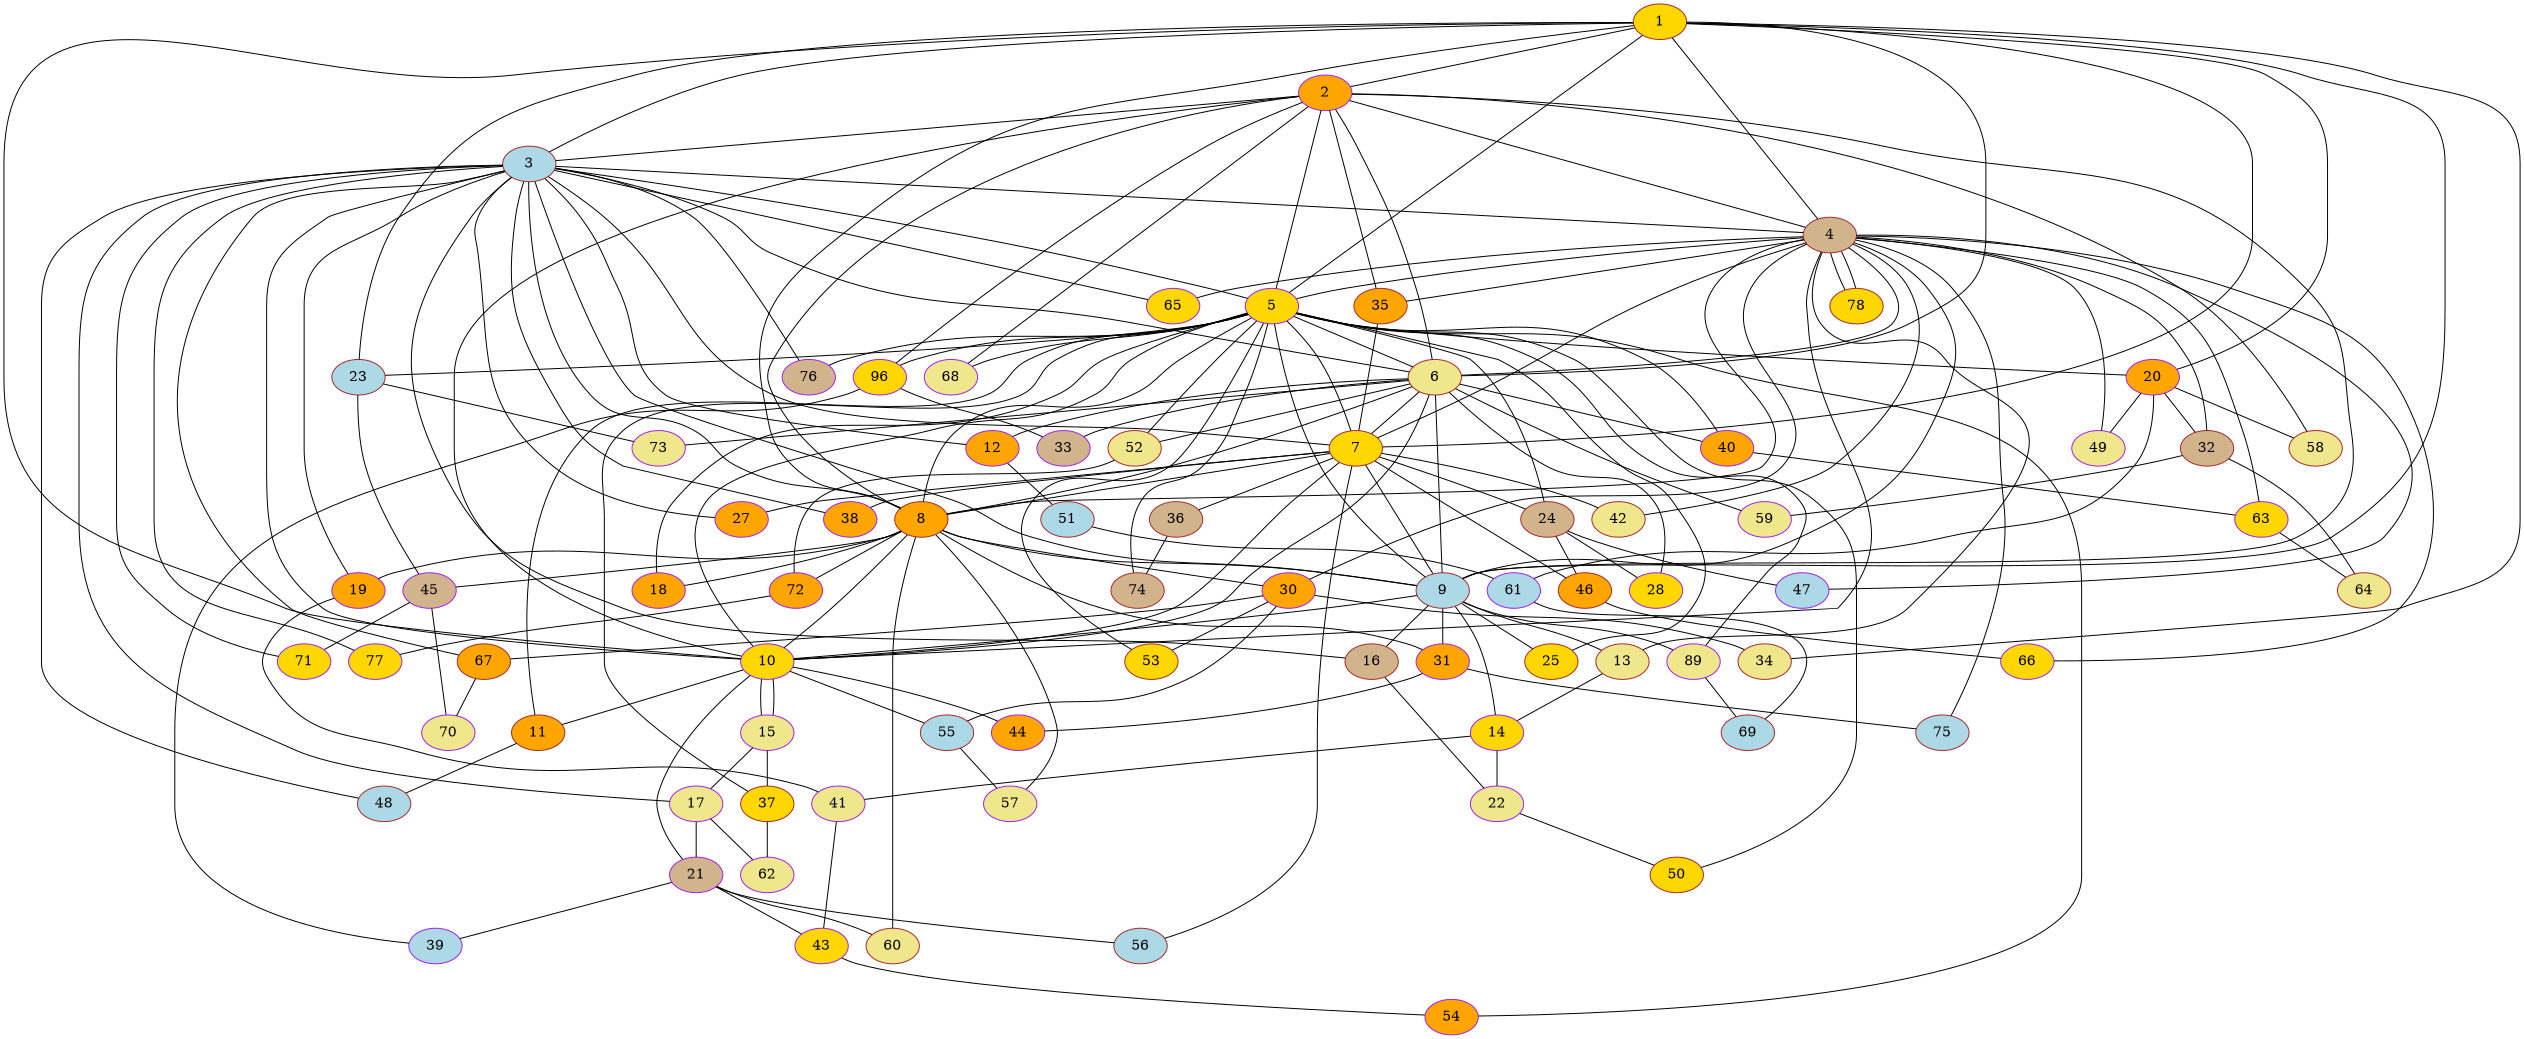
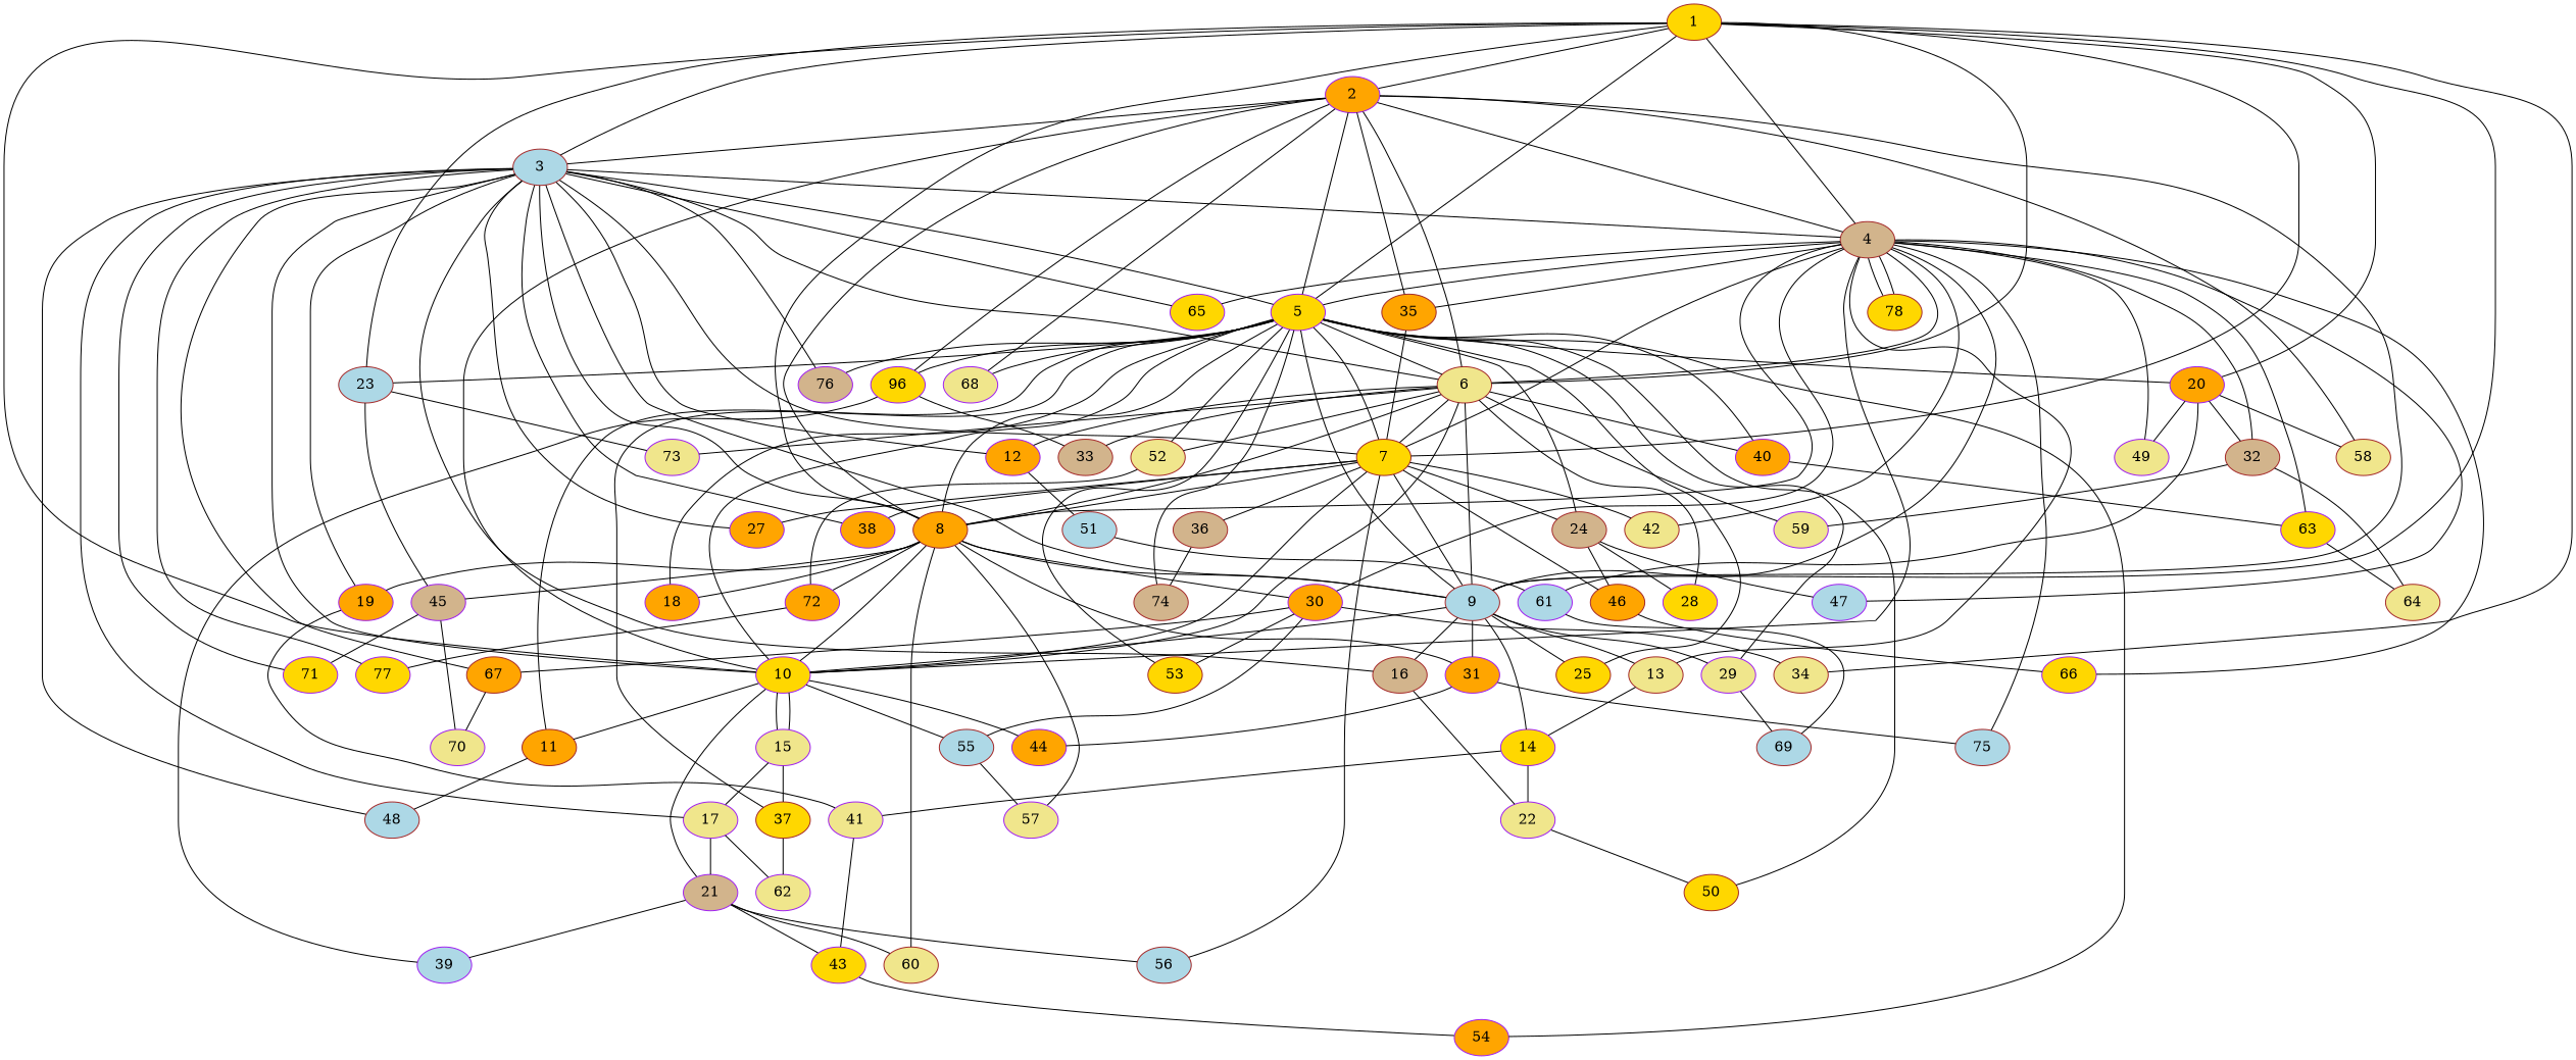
  graph {
    node [color=purple fillcolor=khaki style=filled]
    1 [color=brown fillcolor=gold]
    2 [fillcolor=orange]
    3 [color=brown fillcolor=lightblue]
    4 [color=brown fillcolor=tan]
    5 [fillcolor=gold]
    6 [color=brown]
    7 [color=brown fillcolor=gold]
    8 [color=brown fillcolor=orange]
    9 [color=brown fillcolor=lightblue]
    10 [fillcolor=gold]
    20 [fillcolor=orange]
    23 [color=brown fillcolor=lightblue]
    34 [color=brown]
    n14 [fillcolor=gold label=96]
    35 [color=brown fillcolor=orange]
    58 [color=brown]
    68
    12 [fillcolor=orange]
    16 [color=brown fillcolor=tan]
    17
    19 [fillcolor=orange]
    27 [fillcolor=orange]
    38 [fillcolor=orange]
    48 [color=brown fillcolor=lightblue]
    65 [fillcolor=gold]
    67 [color=brown fillcolor=orange]
    71 [fillcolor=gold]
    76 [fillcolor=tan]
    77 [fillcolor=gold]
    13 [color=brown]
    30 [fillcolor=orange]
    32 [color=brown fillcolor=tan]
    42 [color=brown]
    47 [fillcolor=lightblue]
    49
    63 [fillcolor=gold]
    66 [fillcolor=gold]
    75 [color=brown fillcolor=lightblue]
    78 [color=brown fillcolor=gold]
    11 [color=brown fillcolor=orange]
    18 [fillcolor=orange]
    24 [color=brown fillcolor=tan]
    25 [color=brown fillcolor=gold]
-   29 [label=89]
+   29
    37 [color=brown fillcolor=gold]
    40 [fillcolor=orange]
    50 [color=brown fillcolor=gold]
    52 [color=brown]
    53 [color=brown fillcolor=gold]
    54 [fillcolor=orange]
    74 [color=brown fillcolor=tan]
    28 [fillcolor=gold]
-   33 [fillcolor=tan]
+   33 [color=brown fillcolor=tan]
    59
    73
    36 [color=brown fillcolor=tan]
    46 [color=brown fillcolor=orange]
    56 [color=brown fillcolor=lightblue]
    31 [fillcolor=orange]
    45 [fillcolor=tan]
    57
    60 [color=brown]
    72 [fillcolor=orange]
    14 [fillcolor=gold]
    15
    21 [fillcolor=tan]
    44 [fillcolor=orange]
    55 [color=brown fillcolor=lightblue]
    61 [fillcolor=lightblue]
    39 [fillcolor=lightblue]
    51 [color=brown fillcolor=lightblue]
    22
    62
    41
    70
    64 [color=brown]
    69 [color=brown fillcolor=lightblue]
    43 [fillcolor=gold]
    1 -- 2
    1 -- 3
    1 -- 4
    1 -- 5
    1 -- 6
    1 -- 7
    1 -- 8
    1 -- 9
    1 -- 10
    1 -- 20
    1 -- 23
    1 -- 34
    2 -- 3
    2 -- 4
    2 -- 5
    2 -- 6
    2 -- 8
    2 -- 9
    2 -- 10
    2 -- n14
    2 -- 35
    2 -- 58
    2 -- 68
    3 -- 4
    3 -- 5
    3 -- 6
    3 -- 7
    3 -- 8
    3 -- 9
    3 -- 10
    3 -- 12
    3 -- 16
    3 -- 17
    3 -- 19
    3 -- 27
    3 -- 38
    3 -- 48
    3 -- 65
    3 -- 67
    3 -- 71
    3 -- 76
    3 -- 77
    4 -- 5
    4 -- 6
    4 -- 7
    4 -- 8
    4 -- 9
    4 -- 10
    4 -- 35
    4 -- 65
    4 -- 13
    4 -- 30
    4 -- 32
    4 -- 42
    4 -- 47
    4 -- 49
    4 -- 63
    4 -- 66
    4 -- 75
    4 -- 78
    4 -- 78
    5 -- 6
    5 -- 7
    5 -- 8
    5 -- 9
    5 -- 10
    5 -- 20
    5 -- 23
    5 -- n14
    5 -- 68
    5 -- 76
    5 -- 11
    5 -- 18
    5 -- 24
    5 -- 25
    5 -- 29
    5 -- 37
    5 -- 40
    5 -- 50
    5 -- 52
    5 -- 53
    5 -- 54
    5 -- 74
    6 -- 7
    6 -- 8
    6 -- 9
    6 -- 10
    6 -- 12
    6 -- 40
    6 -- 52
    6 -- 28
    6 -- 33
    6 -- 59
    6 -- 73
    7 -- 8
    7 -- 9
    7 -- 10
    7 -- 27
    7 -- 38
    7 -- 42
    7 -- 24
    7 -- 36
    7 -- 46
    7 -- 56
    8 -- 9
    8 -- 10
    8 -- 19
    8 -- 30
    8 -- 18
    8 -- 31
    8 -- 45
    8 -- 57
    8 -- 60
    8 -- 72
    9 -- 10
    9 -- 16
    9 -- 13
    9 -- 25
    9 -- 29
    9 -- 31
    9 -- 14
    10 -- 11
    10 -- 15
    10 -- 15
    10 -- 21
    10 -- 44
    10 -- 55
    20 -- 58
    20 -- 32
    20 -- 49
    20 -- 61
    23 -- 73
    23 -- 45
    n14 -- 33
    n14 -- 39
    35 -- 7
    12 -- 51
    16 -- 22
    17 -- 21
    17 -- 62
    19 -- 41
    67 -- 70
    13 -- 14
    30 -- 34
    30 -- 67
    30 -- 53
    30 -- 55
    32 -- 59
    32 -- 64
    63 -- 64
    11 -- 48
    24 -- 47
    24 -- 28
    24 -- 46
    29 -- 69
    37 -- 62
    40 -- 63
    52 -- 72
    36 -- 74
    46 -- 66
    31 -- 75
    31 -- 44
    45 -- 71
    45 -- 70
    72 -- 77
    14 -- 22
    14 -- 41
    15 -- 17
    15 -- 37
    21 -- 56
    21 -- 60
    21 -- 39
    21 -- 43
    55 -- 57
    61 -- 69
    51 -- 61
    22 -- 50
    41 -- 43
    43 -- 54
  }
